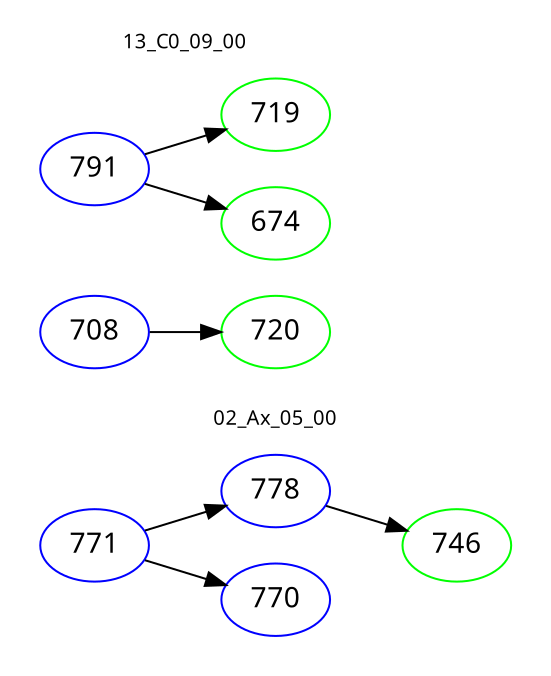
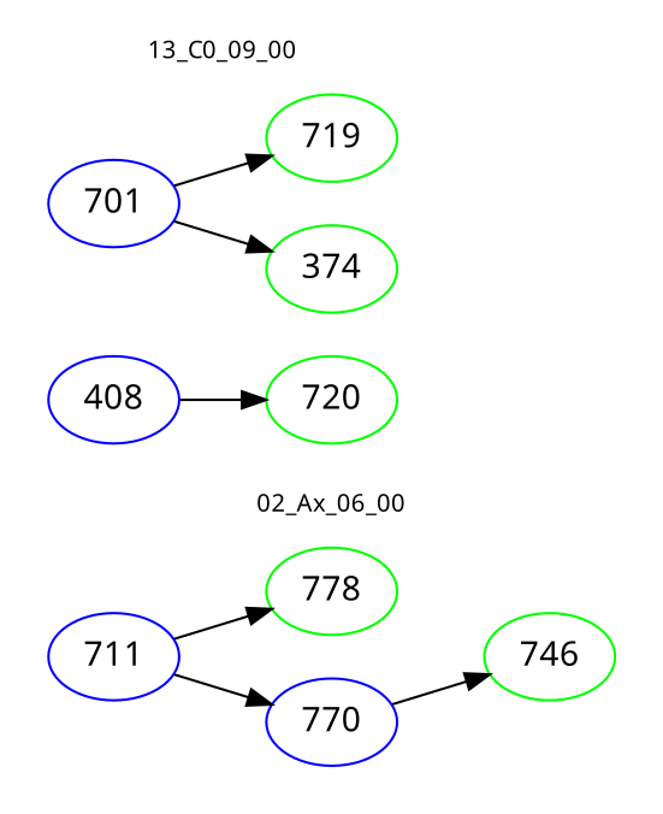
  digraph {
    fontname="Noto Sans"
    rankdir=LR
    node [color=green fontname="Noto Sans"]
    edge [color=black fontname="Noto Sans"]
-   n1 [color=blue label=771]
+   n1 [color=blue label=711]
    n2 [color=blue label=770]
-   n3 [color=blue label=778]
+   n3 [label=778]
    n4 [label=746]
-   n5 [color=blue label=791]
-   n6 [label=674]
-   n7 [color=blue label=708]
+   n5 [color=blue label=701]
+   n6 [label=374]
+   n7 [color=blue label=408]
    n8 [label=719]
    n9 [label=720]
    subgraph cluster_1 {
      color=white
      fontsize=10
-     label="02_Ax_05_00"
+     label="02_Ax_06_00"
      n1
      n2
      n3
      n4
    }
    subgraph cluster_2 {
      color=white
      fontsize=10
      label="13_C0_09_00"
      n5
      n6
      n7
      n8
      n9
    }
    n1 -> n2
    n1 -> n3
-   n3 -> n4
+   n2 -> n4
    n5 -> n6
    n5 -> n8
    n7 -> n9
  }
